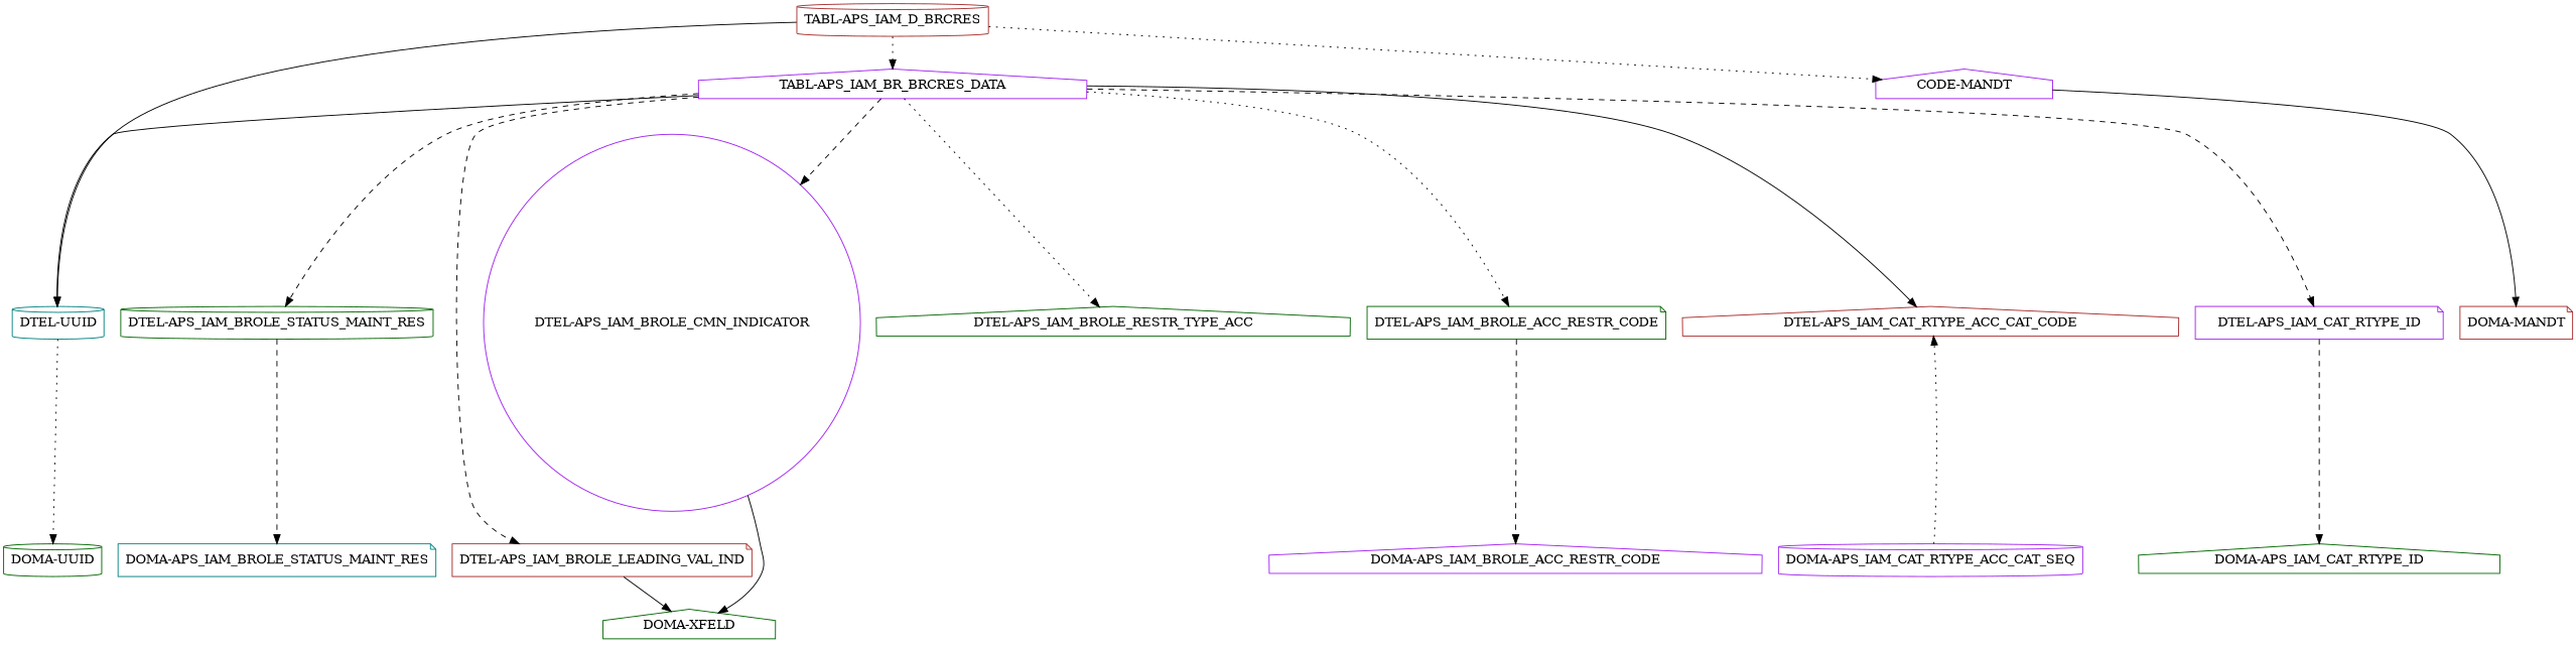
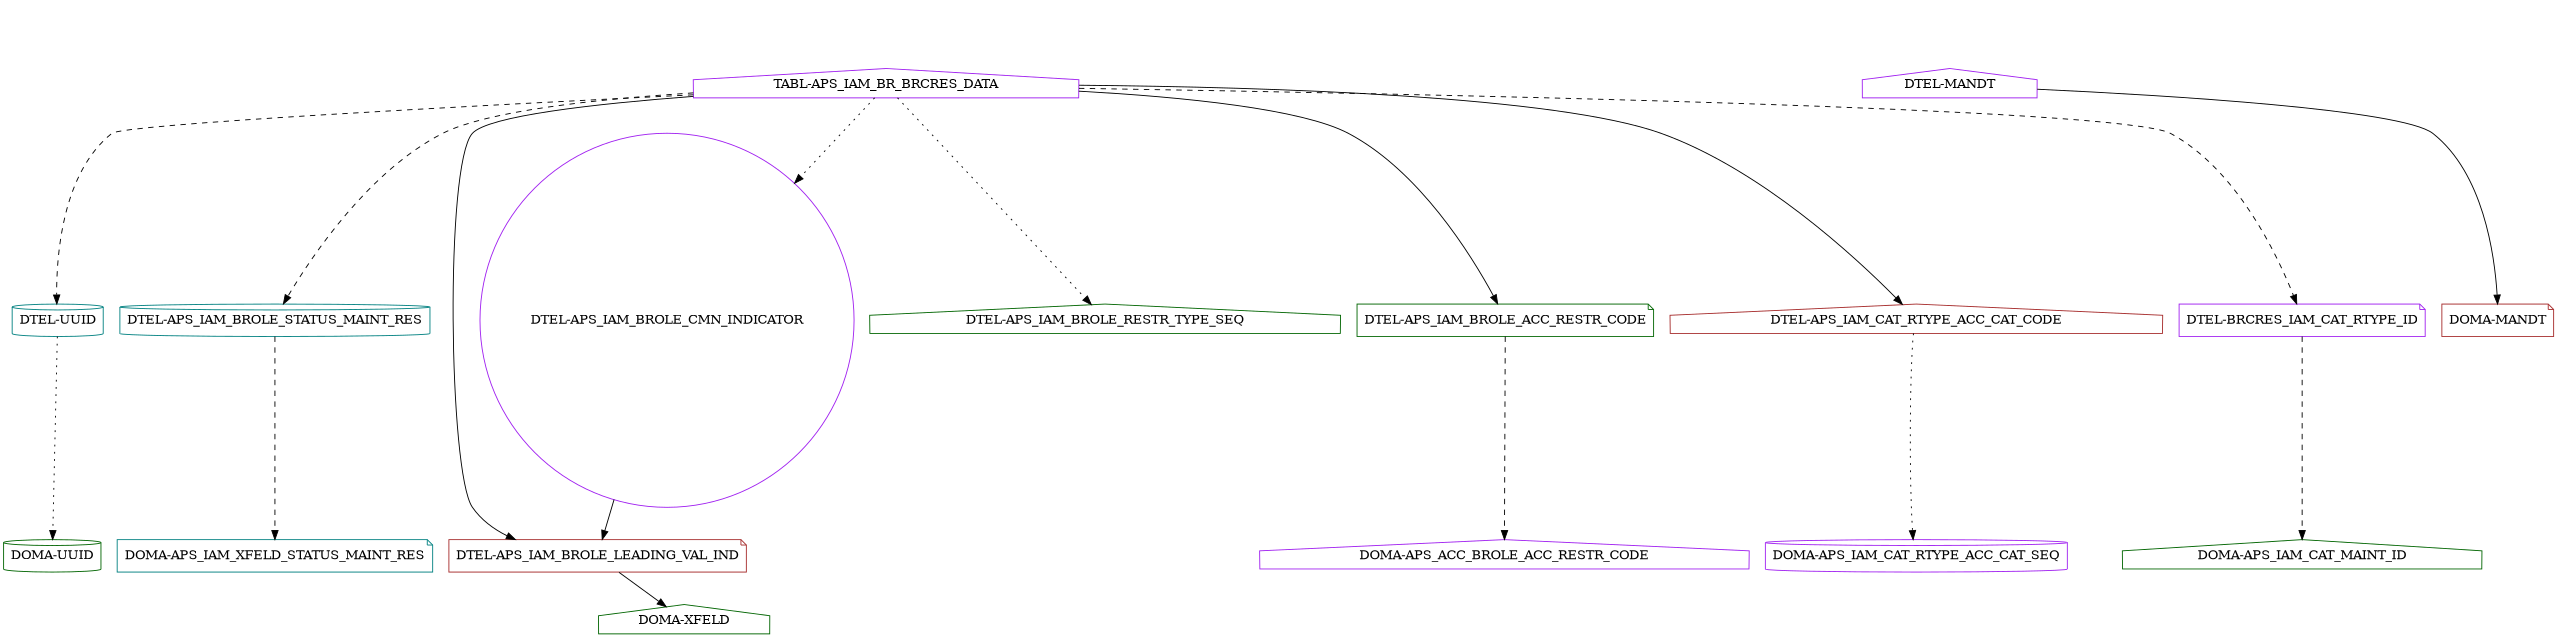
  digraph {
    node [color=purple shape=house]
    edge [style=dotted]
-   "TABL-APS_IAM_D_BRCRES" [color=brown shape=cylinder]
    "TABL-APS_IAM_BR_BRCRES_DATA"
    "DTEL-UUID" [color=teal shape=cylinder]
-   "DTEL-MANDT" [label="CODE-MANDT"]
-   "DTEL-APS_IAM_BROLE_STATUS_MAINT_RES" [color=darkgreen shape=cylinder]
+   "DTEL-MANDT"
+   "DTEL-APS_IAM_BROLE_STATUS_MAINT_RES" [color=teal shape=cylinder]
    "DTEL-APS_IAM_BROLE_LEADING_VAL_IND" [color=brown shape=note]
    "DTEL-APS_IAM_BROLE_CMN_INDICATOR" [shape=circle]
-   "DTEL-APS_IAM_BROLE_RESTR_TYPE_SEQ" [color=darkgreen label="DTEL-APS_IAM_BROLE_RESTR_TYPE_ACC"]
+   "DTEL-APS_IAM_BROLE_RESTR_TYPE_SEQ" [color=darkgreen]
    "DTEL-APS_IAM_BROLE_ACC_RESTR_CODE" [color=darkgreen shape=note]
    "DTEL-APS_IAM_CAT_RTYPE_ACC_CAT_CODE" [color=brown]
-   "DTEL-APS_IAM_CAT_RTYPE_ID" [shape=note]
+   "DTEL-APS_IAM_CAT_RTYPE_ID" [shape=note label="DTEL-BRCRES_IAM_CAT_RTYPE_ID"]
    "DOMA-UUID" [color=darkgreen shape=cylinder]
    "DOMA-MANDT" [color=brown shape=note]
-   "DOMA-APS_IAM_BROLE_STATUS_MAINT_RES" [color=teal shape=note]
+   "DOMA-APS_IAM_BROLE_STATUS_MAINT_RES" [color=teal shape=note label="DOMA-APS_IAM_XFELD_STATUS_MAINT_RES"]
    "DOMA-XFELD" [color=darkgreen]
-   "DOMA-APS_IAM_BROLE_ACC_RESTR_CODE"
+   "DOMA-APS_IAM_BROLE_ACC_RESTR_CODE" [label="DOMA-APS_ACC_BROLE_ACC_RESTR_CODE"]
    n17 [label="DOMA-APS_IAM_CAT_RTYPE_ACC_CAT_SEQ" shape=cylinder]
-   "DOMA-APS_IAM_CAT_RTYPE_ID" [color=darkgreen]
-   "TABL-APS_IAM_D_BRCRES" -> "TABL-APS_IAM_BR_BRCRES_DATA"
-   "TABL-APS_IAM_D_BRCRES" -> "DTEL-UUID" [style=solid]
-   "TABL-APS_IAM_D_BRCRES" -> "DTEL-MANDT"
-   "TABL-APS_IAM_BR_BRCRES_DATA" -> "DTEL-UUID" [style=solid]
+   "DOMA-APS_IAM_CAT_RTYPE_ID" [color=darkgreen label="DOMA-APS_IAM_CAT_MAINT_ID"]
+   "TABL-APS_IAM_BR_BRCRES_DATA" -> "DTEL-UUID" [style=dashed]
    "TABL-APS_IAM_BR_BRCRES_DATA" -> "DTEL-APS_IAM_BROLE_STATUS_MAINT_RES" [style=dashed]
-   "TABL-APS_IAM_BR_BRCRES_DATA" -> "DTEL-APS_IAM_BROLE_LEADING_VAL_IND" [style=dashed]
-   "TABL-APS_IAM_BR_BRCRES_DATA" -> "DTEL-APS_IAM_BROLE_CMN_INDICATOR" [style=dashed]
+   "TABL-APS_IAM_BR_BRCRES_DATA" -> "DTEL-APS_IAM_BROLE_LEADING_VAL_IND" [style=solid]
+   "TABL-APS_IAM_BR_BRCRES_DATA" -> "DTEL-APS_IAM_BROLE_CMN_INDICATOR"
    "TABL-APS_IAM_BR_BRCRES_DATA" -> "DTEL-APS_IAM_BROLE_RESTR_TYPE_SEQ"
-   "TABL-APS_IAM_BR_BRCRES_DATA" -> "DTEL-APS_IAM_BROLE_ACC_RESTR_CODE"
+   "TABL-APS_IAM_BR_BRCRES_DATA" -> "DTEL-APS_IAM_BROLE_ACC_RESTR_CODE" [style=solid]
    "TABL-APS_IAM_BR_BRCRES_DATA" -> "DTEL-APS_IAM_CAT_RTYPE_ACC_CAT_CODE" [style=solid]
    "TABL-APS_IAM_BR_BRCRES_DATA" -> "DTEL-APS_IAM_CAT_RTYPE_ID" [style=dashed]
    "DTEL-UUID" -> "DOMA-UUID"
    "DTEL-MANDT" -> "DOMA-MANDT" [style=solid]
    "DTEL-APS_IAM_BROLE_STATUS_MAINT_RES" -> "DOMA-APS_IAM_BROLE_STATUS_MAINT_RES" [style=dashed]
    "DTEL-APS_IAM_BROLE_LEADING_VAL_IND" -> "DOMA-XFELD" [style=solid]
-   "DTEL-APS_IAM_BROLE_CMN_INDICATOR" -> "DOMA-XFELD" [style=solid]
+   "DTEL-APS_IAM_BROLE_CMN_INDICATOR" -> "DTEL-APS_IAM_BROLE_LEADING_VAL_IND" [style=solid]
    "DTEL-APS_IAM_BROLE_ACC_RESTR_CODE" -> "DOMA-APS_IAM_BROLE_ACC_RESTR_CODE" [style=dashed]
-   n17 -> "DTEL-APS_IAM_CAT_RTYPE_ACC_CAT_CODE"
+   "DTEL-APS_IAM_CAT_RTYPE_ACC_CAT_CODE" -> n17
    "DTEL-APS_IAM_CAT_RTYPE_ID" -> "DOMA-APS_IAM_CAT_RTYPE_ID" [style=dashed]
  }
